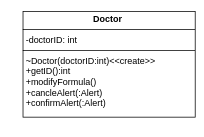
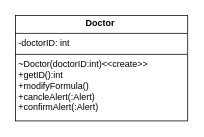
  <mxCell id="0" />
  <mxCell id="1" parent="0" />
- <mxCell id="2" value="&lt;p style=&quot;margin:0px;margin-top:4px;text-align:center;&quot;&gt;&lt;b&gt;Doctor&amp;nbsp;&lt;/b&gt;&lt;/p&gt;&lt;hr size=&quot;1&quot; style=&quot;border-style:solid;&quot;&gt;&lt;p style=&quot;margin:0px;margin-left:4px;&quot;&gt;-doctorID: int&lt;/p&gt;&lt;hr size=&quot;1&quot; style=&quot;border-style:solid;&quot;&gt;&lt;p style=&quot;margin:0px;margin-left:4px;&quot;&gt;~Doctor(doctorID:int)&amp;lt;&amp;lt;create&amp;gt;&amp;gt;&lt;/p&gt;&lt;p style=&quot;margin:0px;margin-left:4px;&quot;&gt;+getID():int&lt;/p&gt;&lt;p style=&quot;margin:0px;margin-left:4px;&quot;&gt;+modifyFormula()&lt;/p&gt;&lt;p style=&quot;margin:0px;margin-left:4px;&quot;&gt;+cancleAlert(:Alert)&lt;/p&gt;&lt;p style=&quot;margin:0px;margin-left:4px;&quot;&gt;+confirmAlert(:Alert)&lt;/p&gt;&lt;p style=&quot;margin:0px;margin-left:4px;&quot;&gt;&lt;br&gt;&lt;/p&gt;" style="verticalAlign=top;align=left;overflow=fill;html=1;whiteSpace=wrap;" vertex="1" parent="1"><mxGeometry x="30" y="15" width="230" height="141" as="geometry" /></mxCell>
+ <mxCell id="2" value="&lt;p style=&quot;margin:0px;margin-top:4px;text-align:center;&quot;&gt;&lt;b&gt;Doctor&amp;nbsp;&lt;/b&gt;&lt;/p&gt;&lt;hr size=&quot;1&quot; style=&quot;border-style:solid;&quot;&gt;&lt;p style=&quot;margin:0px;margin-left:4px;&quot;&gt;-doctorID: int&lt;/p&gt;&lt;hr size=&quot;1&quot; style=&quot;border-style:solid;&quot;&gt;&lt;p style=&quot;margin:0px;margin-left:4px;&quot;&gt;~Doctor(doctorID:int)&amp;lt;&amp;lt;create&amp;gt;&amp;gt;&lt;/p&gt;&lt;p style=&quot;margin:0px;margin-left:4px;&quot;&gt;+getID():int&lt;/p&gt;&lt;p style=&quot;margin:0px;margin-left:4px;&quot;&gt;+modifyFormula()&lt;/p&gt;&lt;p style=&quot;margin:0px;margin-left:4px;&quot;&gt;+cancleAlert(:Alert)&lt;/p&gt;&lt;p style=&quot;margin:0px;margin-left:4px;&quot;&gt;+confirmAlert(:Alert)&lt;/p&gt;&lt;p style=&quot;margin:0px;margin-left:4px;&quot;&gt;&lt;br&gt;&lt;/p&gt;" style="verticalAlign=top;align=left;overflow=fill;html=1;whiteSpace=wrap;" vertex="1" parent="1"><mxGeometry x="20" y="20" width="230" height="141" as="geometry" /></mxCell>
